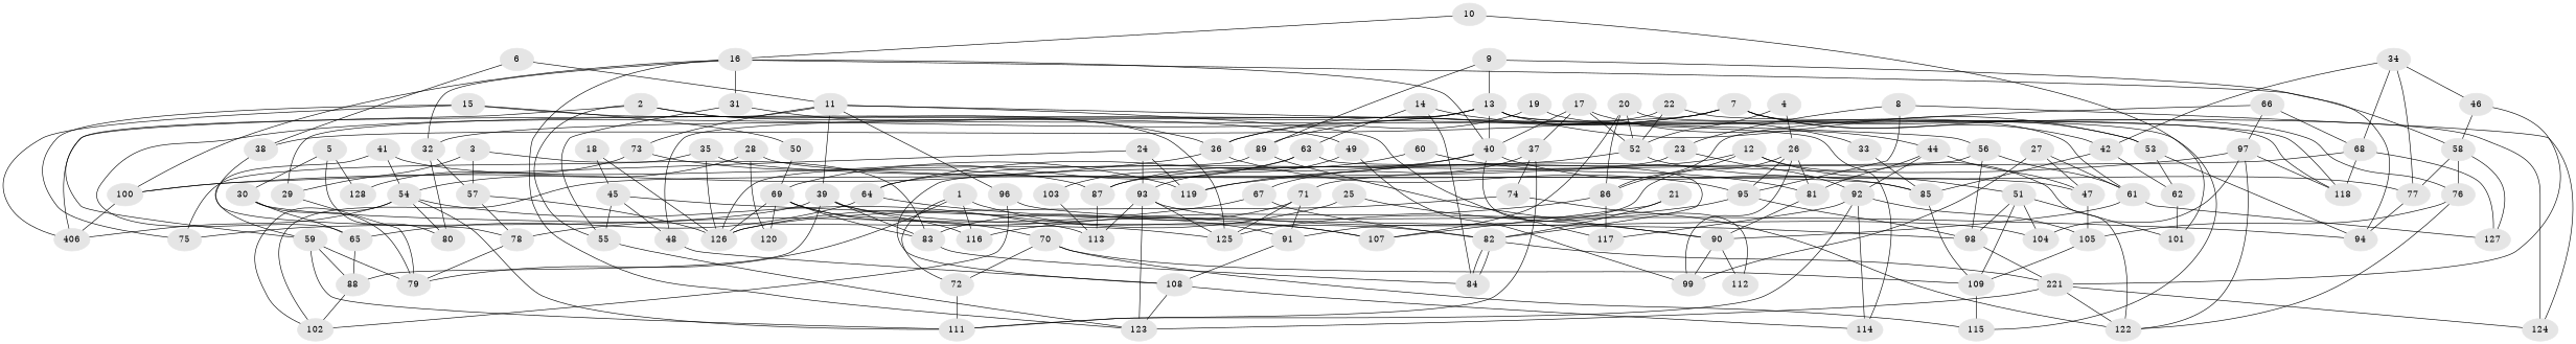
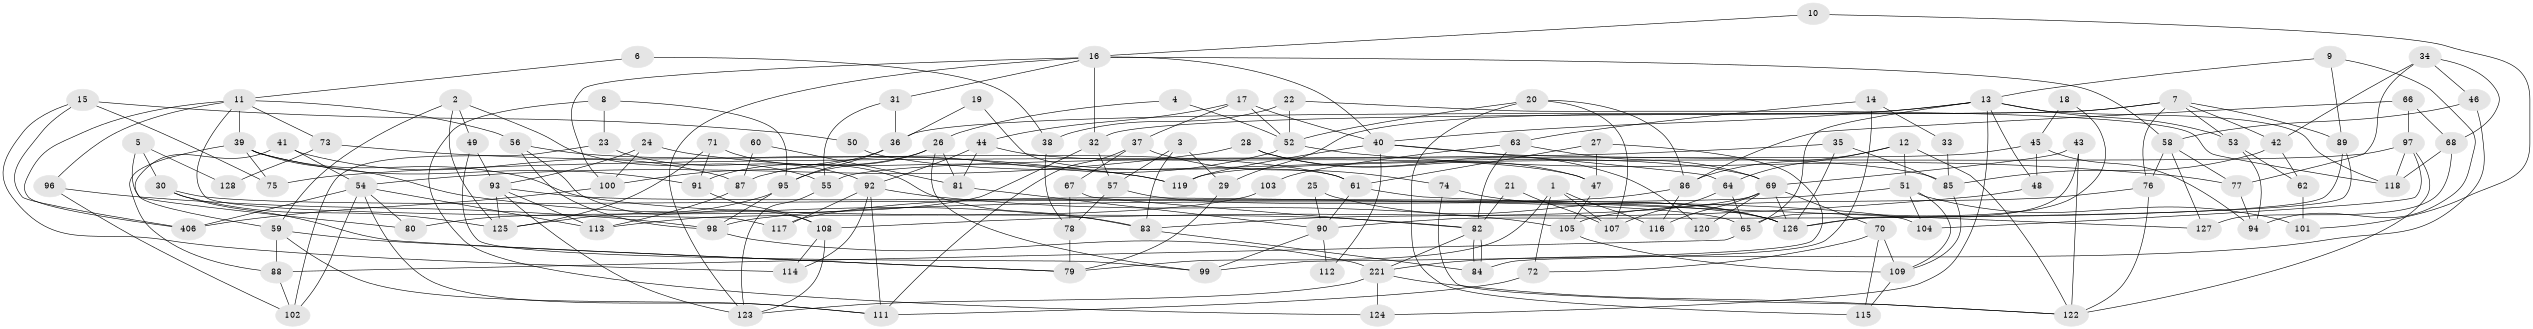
  graph {
    node [color=gray90 style=filled]
    1
    72
    79
    107
    116
    111
    2
    49
    55
    59
    125
    93
    99
    123
    88
    3
    29
    57
    83
    126
    78
    84
    4
    26
    52
    95
    81
    91
    77
    87
    5
    30
    80
    128
    65
    6
    11
    38
    39
    56
    73
    96
    n43 [label=406]
    117
    7
    32
    36
    42
    53
    76
    89
    100
    85
    62
    94
    122
    105
    90
    8
    23
    124
    92
    102
    98
    9
    13
    40
    48
    118
    10
    16
    101
    31
    58
    75
    82
    61
    108
    119
    12
    51
    64
    86
    104
    109
    112
    14
    33
    63
    69
    103
    15
    50
    114
    127
    17
    37
    44
    67
    74
    47
    18
    45
    19
    20
    115
    21
    n108 [label=221]
    22
    24
    113
    25
    27
    28
    54
    120
    34
    46
    68
    71
    35
    41
+   43
    70
    60
    66
    97
    1 -- 72
    1 -- 79
    1 -- 107
    1 -- 116
    72 -- 111
    2 -- 49
    2 -- 55
    2 -- 59
    2 -- 125
    49 -- 93
    49 -- 99
    55 -- 123
    59 -- 79
    59 -- 111
    59 -- 88
    93 -- 125
    93 -- 123
    93 -- 104
    93 -- 113
    88 -- 102
    3 -- 29
    3 -- 57
    3 -- 83
    29 -- 79
    57 -- 126
    57 -- 78
    83 -- 84
    78 -- 79
    4 -- 26
    4 -- 52
    26 -- 99
    26 -- 95
    26 -- 81
    26 -- 91
    52 -- 77
    52 -- 87
    95 -- 125
    95 -- 98
    81 -- 90
    91 -- 108
    77 -- 94
    87 -- 113
    5 -- 30
    5 -- 80
    5 -- 128
    30 -- 79
    30 -- 125
    30 -- 65
    65 -- 88
    6 -- 11
    6 -- 38
    11 -- 39
    11 -- 56
    11 -- 73
    11 -- 96
    11 -- n43
    11 -- 117
    38 -- 78
    39 -- 88
    39 -- 83
    39 -- 91
    39 -- 75
    39 -- 82
    56 -- 98
    56 -- 61
    56 -- 108
    73 -- 128
    73 -- 119
    96 -- 102
    96 -- 98
    7 -- 32
    7 -- 36
    7 -- 42
    7 -- 53
    7 -- 76
    7 -- 89
    32 -- 57
    32 -- 80
    36 -- 95
    36 -- 100
    42 -- 85
    42 -- 62
    53 -- 62
    53 -- 94
    76 -- 122
    76 -- 105
    89 -- 126
    89 -- 90
    100 -- n43
    85 -- 109
    62 -- 101
    105 -- 109
    90 -- 99
    90 -- 112
    8 -- 95
    8 -- 23
    8 -- 124
    23 -- 92
    23 -- 102
    92 -- 111
    92 -- 117
    92 -- 105
    92 -- 114
    98 -- n108
    9 -- 89
    9 -- 94
    9 -- 13
    13 -- 29
    13 -- 65
    13 -- 53
    13 -- 124
    13 -- 40
    13 -- 48
    13 -- 118
    40 -- 85
    40 -- 119
    40 -- 64
    40 -- 112
    48 -- 108
    10 -- 16
    10 -- 101
    16 -- 123
    16 -- 32
    16 -- 100
    16 -- 40
    16 -- 31
    16 -- 58
    31 -- 55
    31 -- 36
    58 -- 77
    58 -- 76
    58 -- 127
    82 -- 84
    82 -- 84
    82 -- n108
    61 -- 90
    61 -- 127
    108 -- 123
    108 -- 114
    12 -- 122
    12 -- 51
    12 -- 64
    12 -- 86
    51 -- 98
    51 -- 101
    51 -- 104
    51 -- 109
    64 -- 107
    64 -- 65
    86 -- 116
    86 -- 117
    109 -- 115
    14 -- 84
    14 -- 33
    14 -- 63
    33 -- 85
    63 -- 82
    63 -- 69
    63 -- 103
    69 -- 116
    69 -- 83
    69 -- 126
    69 -- 120
    69 -- 70
    103 -- 113
    15 -- n43
    15 -- 75
    15 -- 50
    15 -- 114
    50 -- 69
    17 -- 52
    17 -- 40
    17 -- 37
    17 -- 44
    37 -- 111
    37 -- 67
    37 -- 74
    44 -- 81
    44 -- 92
    44 -- 47
    67 -- 78
    67 -- 82
    74 -- 126
    74 -- 122
    47 -- 105
    18 -- 126
    18 -- 45
    45 -- 55
    45 -- 94
    45 -- 48
    19 -- 36
    19 -- 61
    20 -- 107
    20 -- 52
    20 -- 86
    20 -- 115
    21 -- 107
    21 -- 82
    n108 -- 123
    n108 -- 122
    n108 -- 124
    22 -- 52
    22 -- 38
    22 -- 118
    24 -- 93
    24 -- 100
    24 -- 119
    25 -- 126
    25 -- 90
    27 -- 99
    27 -- 61
    27 -- 47
    28 -- 47
    28 -- 54
    28 -- 120
    54 -- 111
    54 -- 80
    54 -- n43
    54 -- 102
    54 -- 113
    34 -- 77
    34 -- 42
    34 -- 46
    34 -- 68
    46 -- 58
    46 -- n108
    68 -- 118
    68 -- 127
-   68 -- 71
    71 -- 125
    71 -- 83
    71 -- 91
    35 -- 126
    35 -- 85
    35 -- 75
    41 -- 59
    41 -- 87
    41 -- 54
+   43 -- 65
+   43 -- 122
+   43 -- 69
    70 -- 72
    70 -- 109
    70 -- 115
    60 -- 81
    60 -- 87
    66 -- 86
    66 -- 68
    66 -- 97
    97 -- 122
    97 -- 118
    97 -- 119
    97 -- 104
  }
